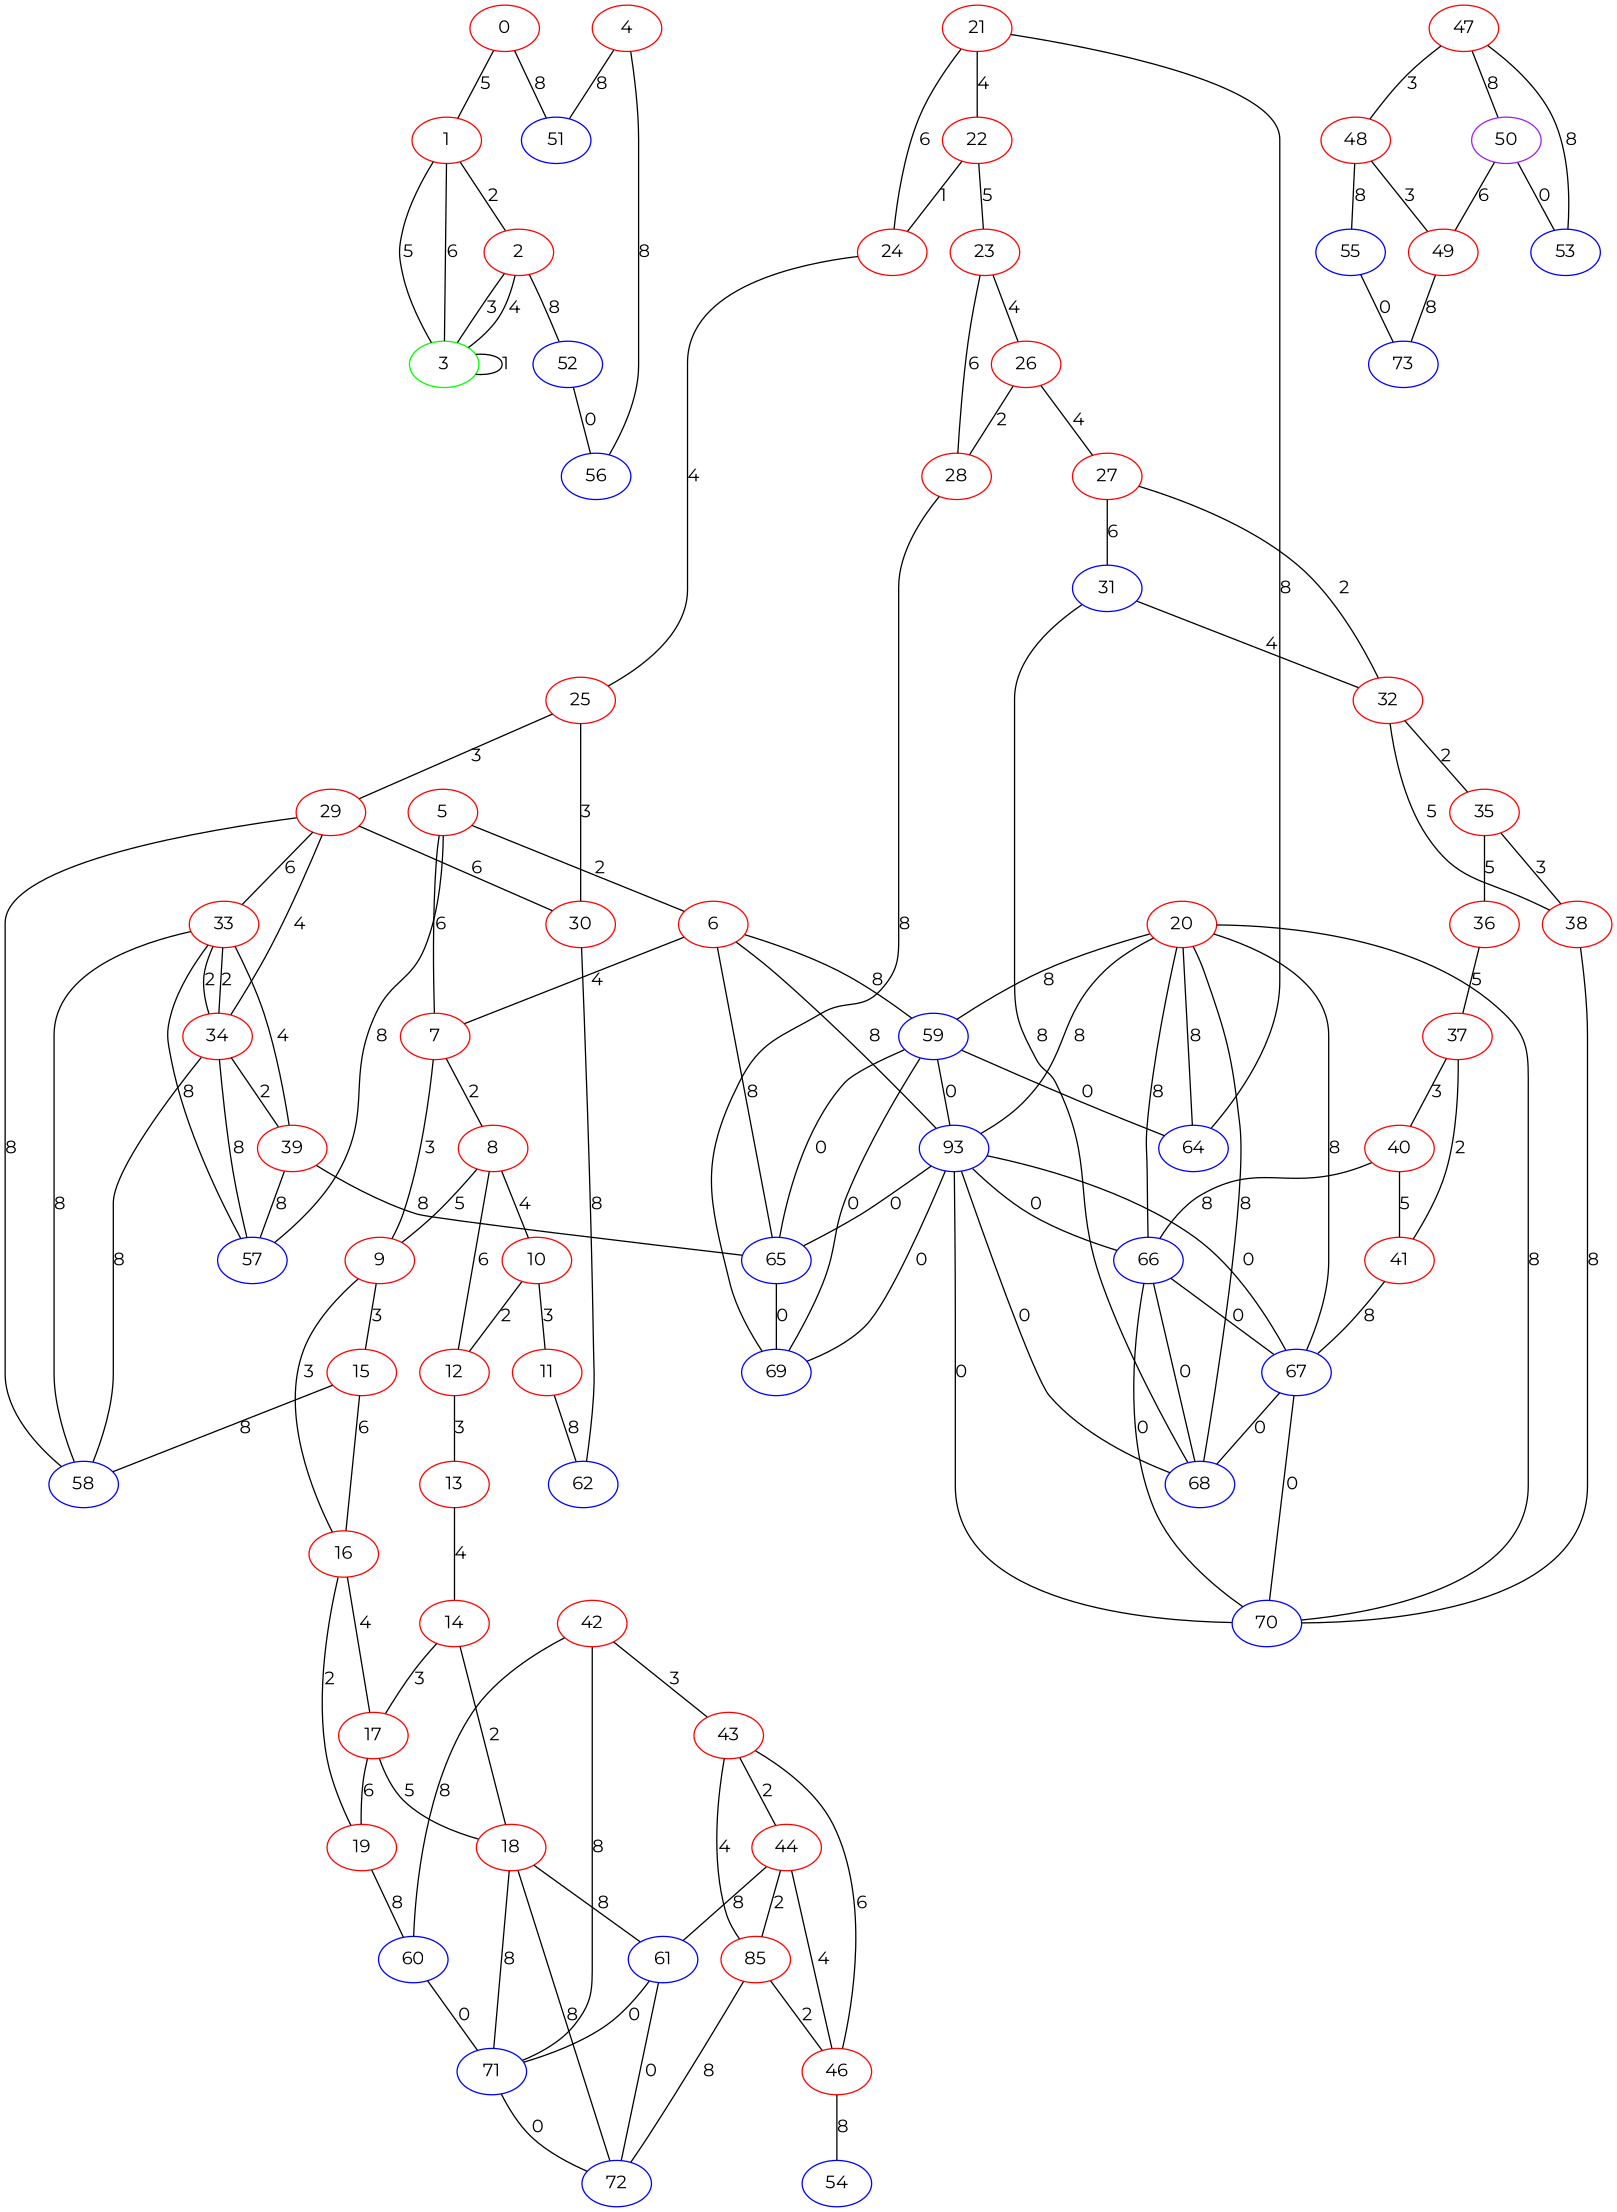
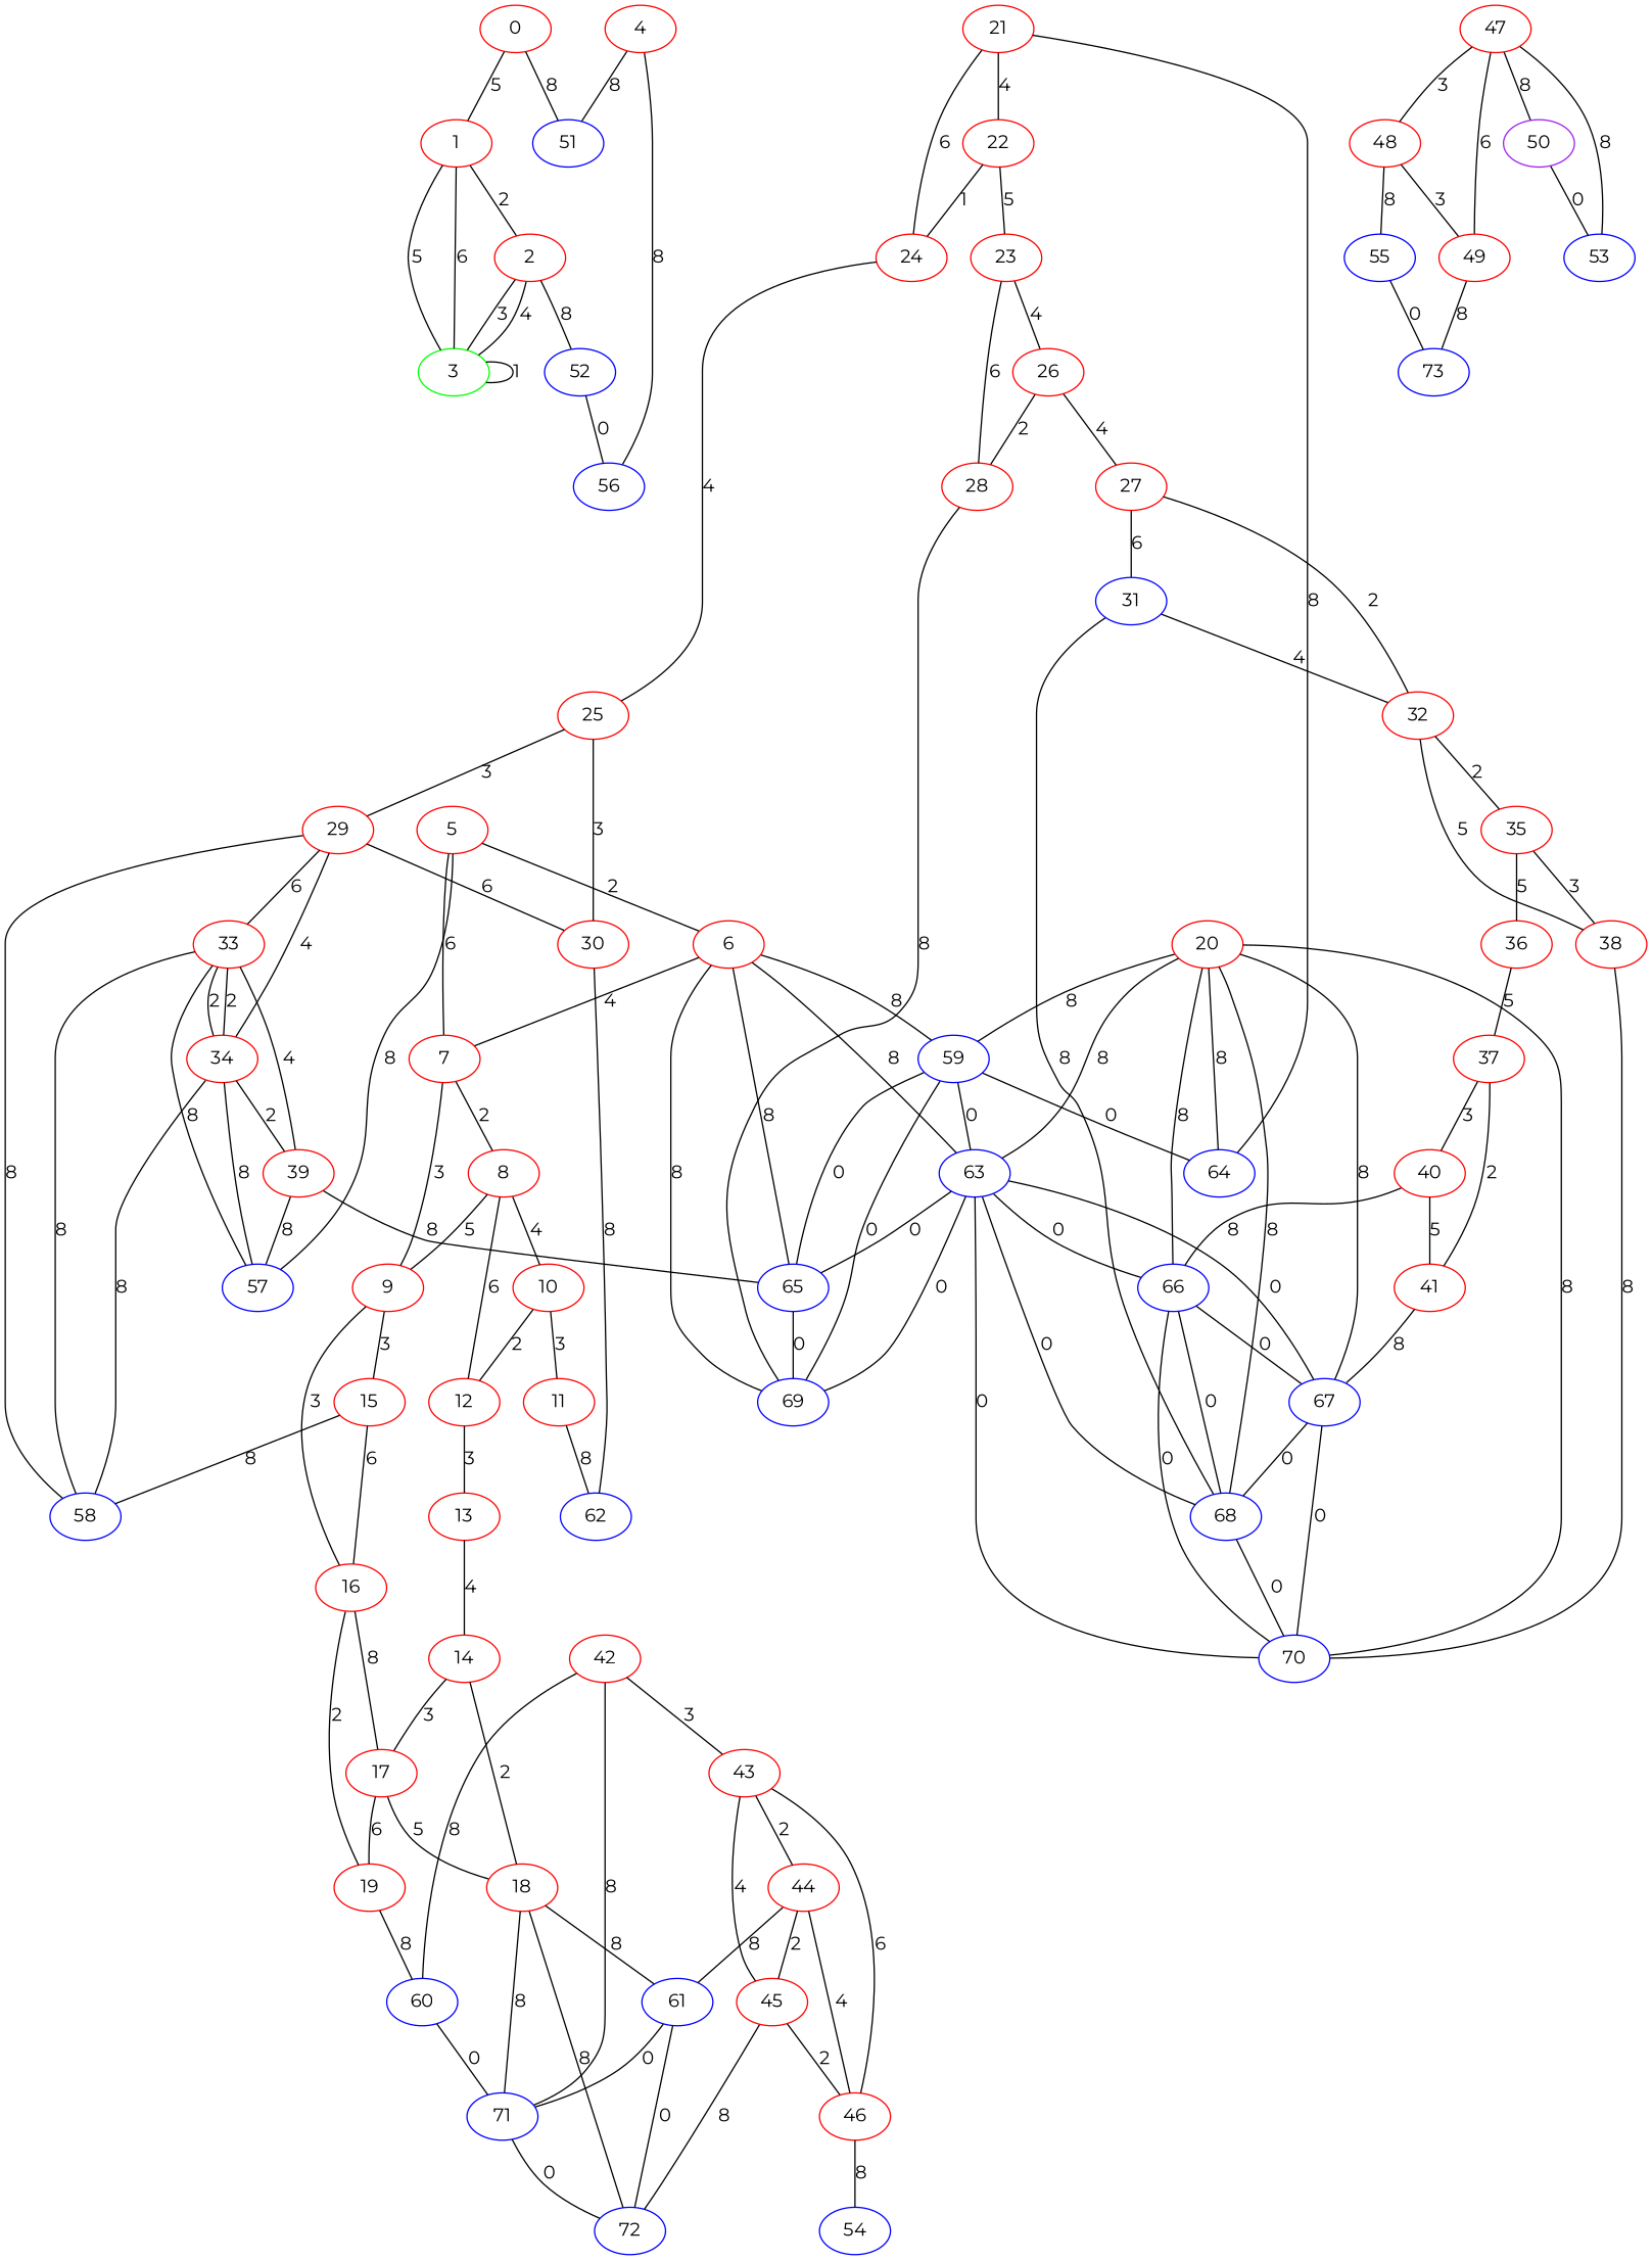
  graph {
    fontname=Montserrat
    node [color=red fontname=Montserrat weight=1]
    edge [fontname=Montserrat]
    0
    1
    51 [color=blue weight=3]
    2
    3 [color=green weight=2]
    52 [color=blue weight=3]
    56 [color=blue weight=3]
    4
    5
    6
    7
    57 [color=blue weight=3]
    59 [color=blue weight=3]
-   63 [color=blue weight=3 label=93]
+   63 [color=blue weight=3]
    65 [color=blue weight=3]
    69 [color=blue weight=3]
    8
    9
    64 [color=blue weight=3]
    66 [color=blue weight=3]
    67 [color=blue weight=3]
    68 [color=blue weight=3]
    70 [color=blue weight=3]
    10
    12
    15
    16
    11
    13
    58 [color=blue weight=3]
    17
    19
    62 [color=blue weight=3]
    14
    18
    61 [color=blue weight=3]
    71 [color=blue weight=3]
    72 [color=blue weight=3]
    60 [color=blue weight=3]
    20
    21
    22
    24
    23
    25
    26
    28
    27
    29
    30
    33
    34
    31 [color=blue]
    32
    35
    38
    39
    36
    37
    40
    41
    42
    43
    44
-   45 [label=85]
+   45
    46
    54 [color=blue weight=3]
    47
    48
    49
    50 [color=purple weight=4]
    53 [color=blue weight=3]
    55 [color=blue weight=3]
    73 [color=blue weight=3]
    0 -- 1 [label=5]
    0 -- 51 [label=8]
    1 -- 2 [label=2]
    1 -- 3 [label=5]
    1 -- 3 [label=6]
    2 -- 3 [label=3]
    2 -- 3 [label=4]
    2 -- 52 [label=8]
    3 -- 3 [label=1]
    52 -- 56 [label=0]
    4 -- 51 [label=8]
    4 -- 56 [label=8]
    5 -- 6 [label=2]
    5 -- 7 [label=6]
    5 -- 57 [label=8]
    6 -- 7 [label=4]
    6 -- 59 [label=8]
    6 -- 63 [label=8]
    6 -- 65 [label=8]
+   6 -- 69 [label=8]
    7 -- 8 [label=2]
    7 -- 9 [label=3]
    59 -- 63 [label=0]
    59 -- 65 [label=0]
    59 -- 69 [label=0]
    59 -- 64 [label=0]
    63 -- 65 [label=0]
    63 -- 69 [label=0]
    63 -- 66 [label=0]
    63 -- 67 [label=0]
    63 -- 68 [label=0]
    63 -- 70 [label=0]
    65 -- 69 [label=0]
    8 -- 9 [label=5]
    8 -- 10 [label=4]
    8 -- 12 [label=6]
    9 -- 15 [label=3]
    9 -- 16 [label=3]
    66 -- 67 [label=0]
    66 -- 68 [label=0]
    66 -- 70 [label=0]
    67 -- 68 [label=0]
    67 -- 70 [label=0]
+   68 -- 70 [label=0]
    10 -- 12 [label=2]
    10 -- 11 [label=3]
    12 -- 13 [label=3]
    15 -- 16 [label=6]
    15 -- 58 [label=8]
-   16 -- 17 [label=4]
+   16 -- 17 [label=8]
    16 -- 19 [label=2]
    11 -- 62 [label=8]
    13 -- 14 [label=4]
    17 -- 19 [label=6]
    17 -- 18 [label=5]
    19 -- 60 [label=8]
    14 -- 17 [label=3]
    14 -- 18 [label=2]
    18 -- 61 [label=8]
    18 -- 71 [label=8]
    18 -- 72 [label=8]
    61 -- 71 [label=0]
    61 -- 72 [label=0]
    71 -- 72 [label=0]
    60 -- 71 [label=0]
    20 -- 59 [label=8]
    20 -- 63 [label=8]
    20 -- 64 [label=8]
    20 -- 66 [label=8]
    20 -- 67 [label=8]
    20 -- 68 [label=8]
    20 -- 70 [label=8]
    21 -- 64 [label=8]
    21 -- 22 [label=4]
    21 -- 24 [label=6]
    22 -- 24 [label=1]
    22 -- 23 [label=5]
    24 -- 25 [label=4]
    23 -- 26 [label=4]
    23 -- 28 [label=6]
    25 -- 29 [label=3]
    25 -- 30 [label=3]
    26 -- 28 [label=2]
    26 -- 27 [label=4]
    28 -- 69 [label=8]
    27 -- 31 [label=6]
    27 -- 32 [label=2]
    29 -- 58 [label=8]
    29 -- 30 [label=6]
    29 -- 33 [label=6]
    29 -- 34 [label=4]
    30 -- 62 [label=8]
    33 -- 57 [label=8]
    33 -- 58 [label=8]
    33 -- 34 [label=2]
    33 -- 34 [label=2]
    33 -- 39 [label=4]
    34 -- 57 [label=8]
    34 -- 58 [label=8]
    34 -- 39 [label=2]
    31 -- 68 [label=8]
    31 -- 32 [label=4]
    32 -- 35 [label=2]
    32 -- 38 [label=5]
    35 -- 38 [label=3]
    35 -- 36 [label=5]
    38 -- 70 [label=8]
    39 -- 57 [label=8]
    39 -- 65 [label=8]
    36 -- 37 [label=5]
    37 -- 40 [label=3]
    37 -- 41 [label=2]
    40 -- 66 [label=8]
    40 -- 41 [label=5]
    41 -- 67 [label=8]
    42 -- 71 [label=8]
    42 -- 60 [label=8]
    42 -- 43 [label=3]
    43 -- 44 [label=2]
    43 -- 45 [label=4]
    43 -- 46 [label=6]
    44 -- 61 [label=8]
    44 -- 45 [label=2]
    44 -- 46 [label=4]
    45 -- 72 [label=8]
    45 -- 46 [label=2]
    46 -- 54 [label=8]
    47 -- 48 [label=3]
-   50 -- 49 [label=6]
+   47 -- 49 [label=6]
    47 -- 50 [label=8]
    47 -- 53 [label=8]
    48 -- 49 [label=3]
    48 -- 55 [label=8]
    49 -- 73 [label=8]
    50 -- 53 [label=0]
    55 -- 73 [label=0]
  }
